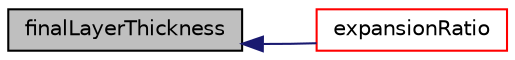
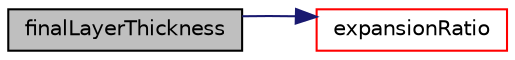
  digraph {
    rankdir=LR
    node [fontname=Helvetica fontsize=10 shape=record]
    n1 [color=black fillcolor=grey75 fontcolor=black height=0.2 label=finalLayerThickness style=filled width=0.4]
    n2 [color=red height=0.2 label=expansionRatio width=0.4]
-   n1 -> n2 [color=midnightblue dir=back fontname=Helvetica fontsize=10 labelfontname=Helvetica labelfontsize=10 style=solid]
+   n2 -> n1 [color=midnightblue dir=back fontname=Helvetica fontsize=10 labelfontname=Helvetica labelfontsize=10 style=solid]
  }
